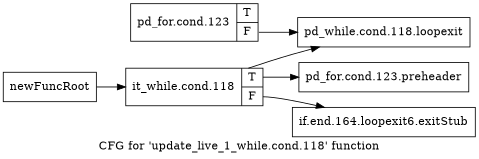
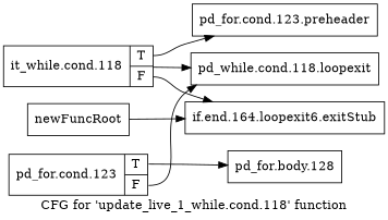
  digraph {
    label="CFG for 'update_live_1_while.cond.118' function"
    rankdir=LR
    node [shape=record]
    n1 [label="{newFuncRoot}"]
    n2 [label="{it_while.cond.118|{<s0>T|<s1>F}}"]
    n3 [label="{if.end.164.loopexit6.exitStub}"]
    n4 [label="{pd_for.cond.123.preheader}"]
    n5 [label="{pd_while.cond.118.loopexit}"]
    n6 [label="{pd_for.cond.123|{<s0>T|<s1>F}}"]
-   n1 -> n2
+   n7 [label="{pd_for.body.128}"]
+   n1 -> n3
    n2 -> n3 [tailport=s1]
    n2 -> n4 [tailport=s0]
    n2 -> n5
    n6 -> n5 [tailport=s1]
+   n6 -> n7 [tailport=s0]
  }
